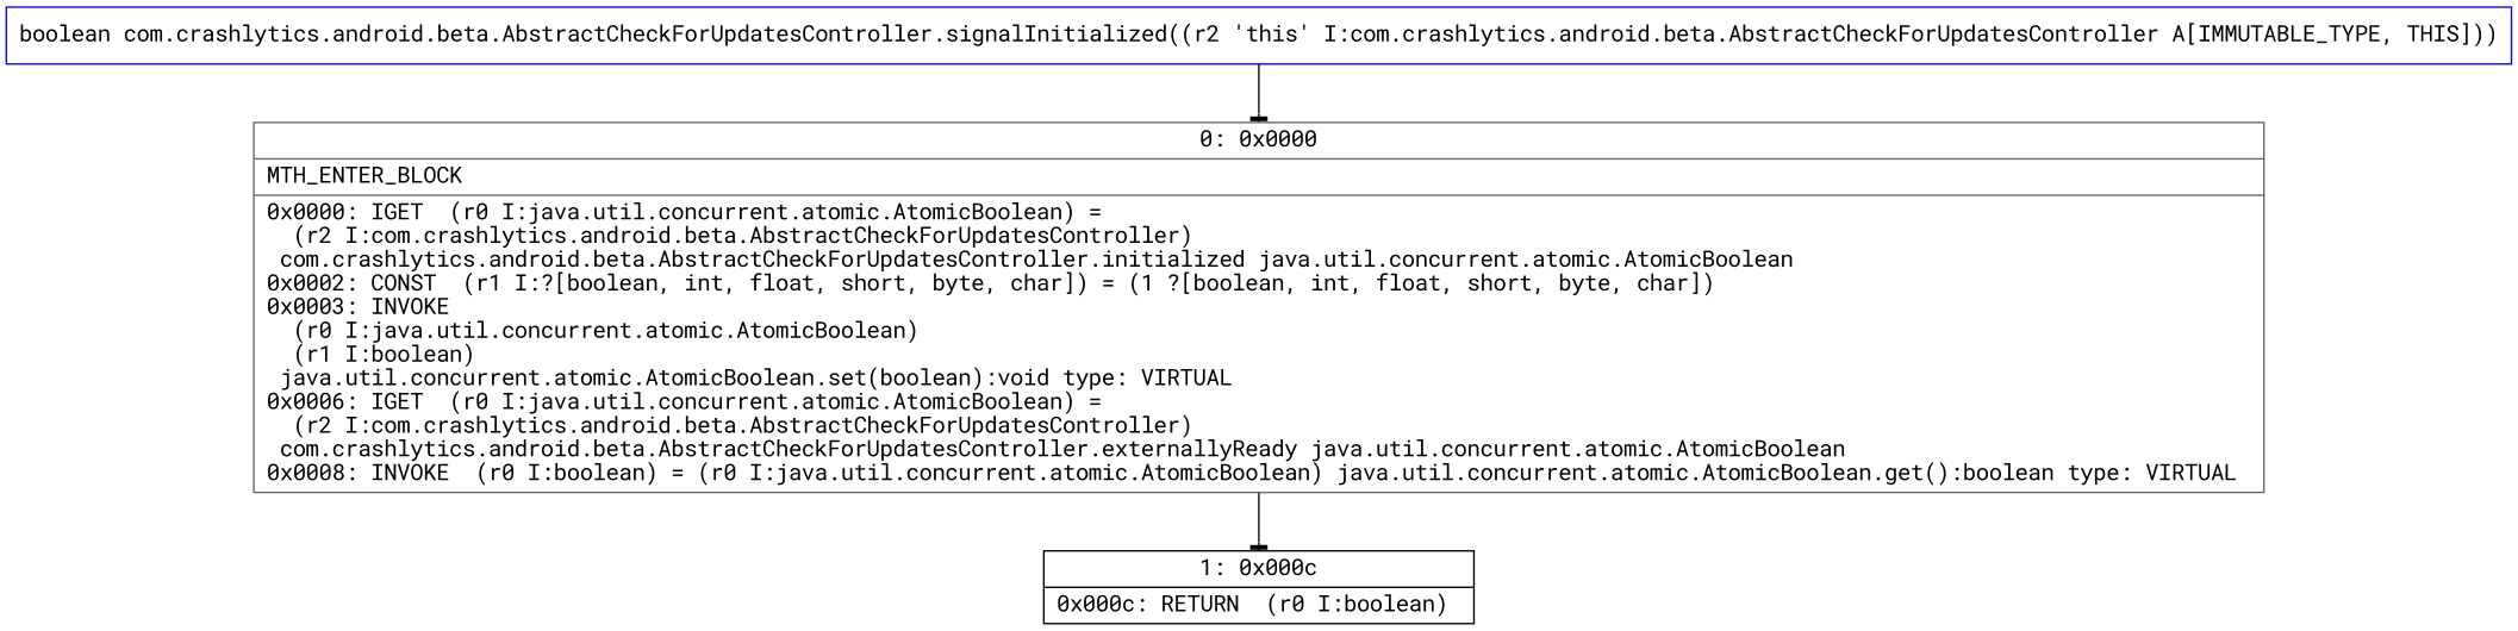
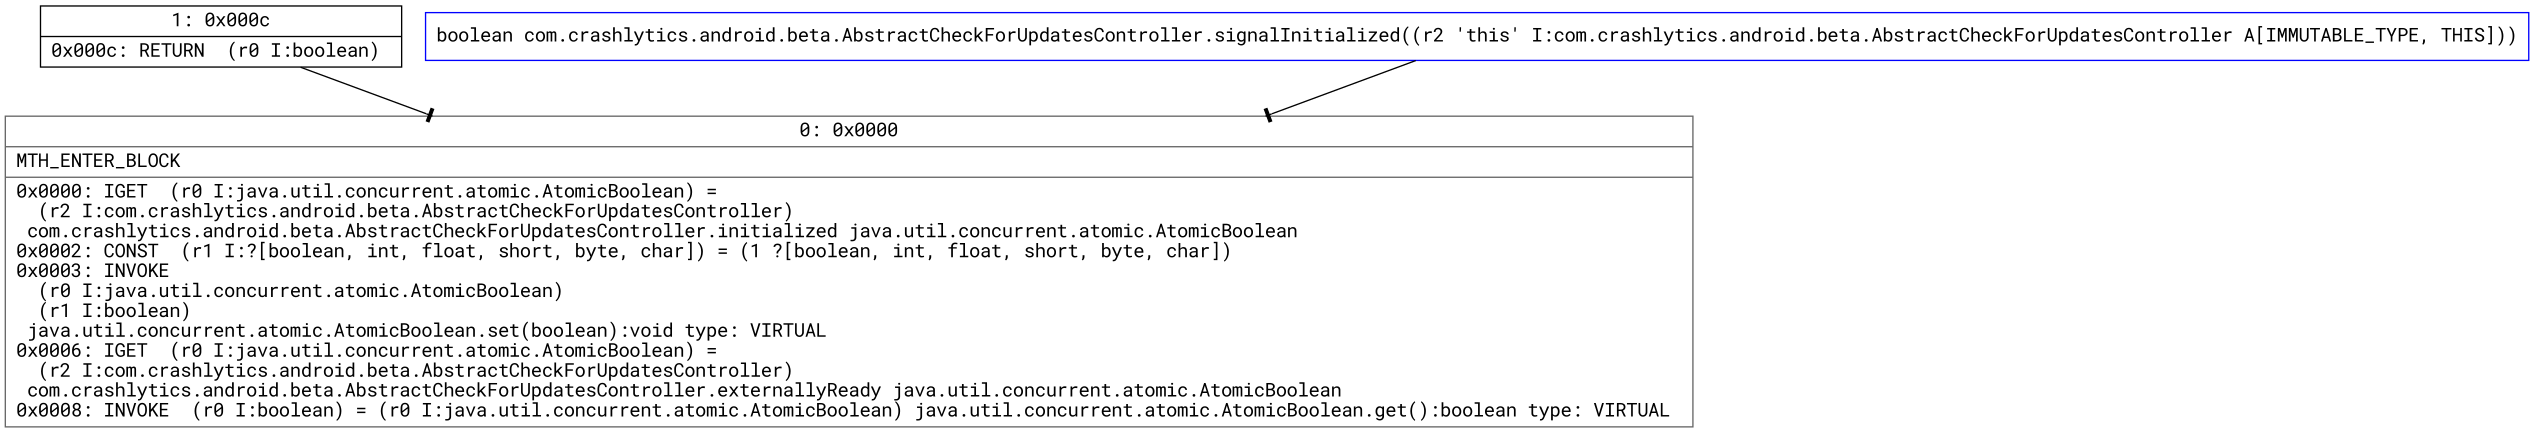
  digraph {
    fontname="Roboto Mono"
    node [shape=record fontname="Roboto Mono"]
    edge [style=solid arrowhead=tee fontname="Roboto Mono"]
    n1 [label="{0\:\ 0x0000|MTH_ENTER_BLOCK\l|0x0000: IGET  (r0 I:java.util.concurrent.atomic.AtomicBoolean) = \l  (r2 I:com.crashlytics.android.beta.AbstractCheckForUpdatesController)\l com.crashlytics.android.beta.AbstractCheckForUpdatesController.initialized java.util.concurrent.atomic.AtomicBoolean \l0x0002: CONST  (r1 I:?[boolean, int, float, short, byte, char]) = (1 ?[boolean, int, float, short, byte, char]) \l0x0003: INVOKE  \l  (r0 I:java.util.concurrent.atomic.AtomicBoolean)\l  (r1 I:boolean)\l java.util.concurrent.atomic.AtomicBoolean.set(boolean):void type: VIRTUAL \l0x0006: IGET  (r0 I:java.util.concurrent.atomic.AtomicBoolean) = \l  (r2 I:com.crashlytics.android.beta.AbstractCheckForUpdatesController)\l com.crashlytics.android.beta.AbstractCheckForUpdatesController.externallyReady java.util.concurrent.atomic.AtomicBoolean \l0x0008: INVOKE  (r0 I:boolean) = (r0 I:java.util.concurrent.atomic.AtomicBoolean) java.util.concurrent.atomic.AtomicBoolean.get():boolean type: VIRTUAL \l}" color=gray40]
    n2 [label="{1\:\ 0x000c|0x000c: RETURN  (r0 I:boolean) \l}" color=black]
    n3 [label="{boolean com.crashlytics.android.beta.AbstractCheckForUpdatesController.signalInitialized((r2 'this' I:com.crashlytics.android.beta.AbstractCheckForUpdatesController A[IMMUTABLE_TYPE, THIS])) }" color=blue]
-   n1 -> n2
+   n2 -> n1
    n3 -> n1
  }
